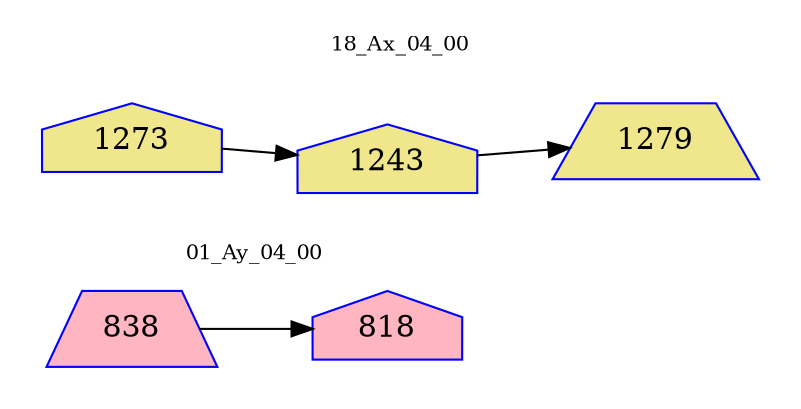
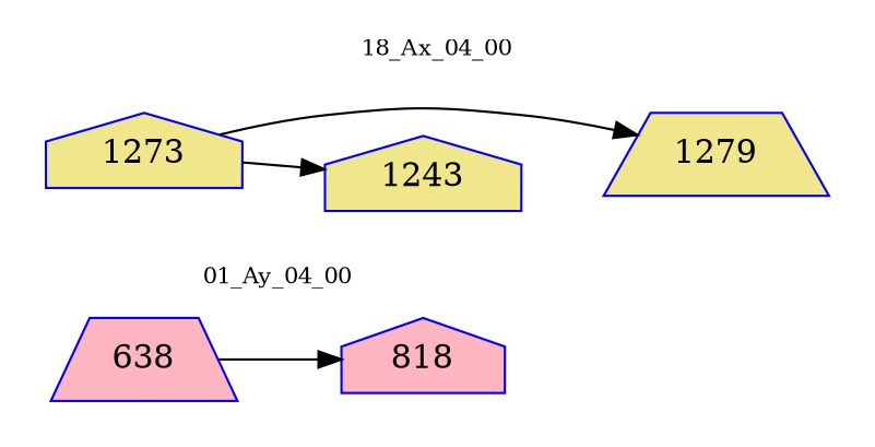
  digraph {
    fontname="DejaVu Serif"
    rankdir=LR
    node [color=blue fillcolor=khaki fontname="DejaVu Serif" shape=house style=filled]
    edge [color=black fontname="DejaVu Serif"]
-   n1 [fillcolor=lightpink label=838 shape=trapezium]
+   n1 [fillcolor=lightpink label=638 shape=trapezium]
    n2 [fillcolor=lightpink label=818]
    n3 [label=1273]
    n4 [label=1243]
    n5 [label=1279 shape=trapezium]
    subgraph cluster_1 {
      color=white
      fontsize=10
      label="01_Ay_04_00"
      n1
      n2
    }
    subgraph cluster_2 {
      color=white
      fontsize=10
      label="18_Ax_04_00"
      n3
      n4
      n5
    }
    n1 -> n2
    n3 -> n4
-   n4 -> n5
+   n3 -> n5
  }
